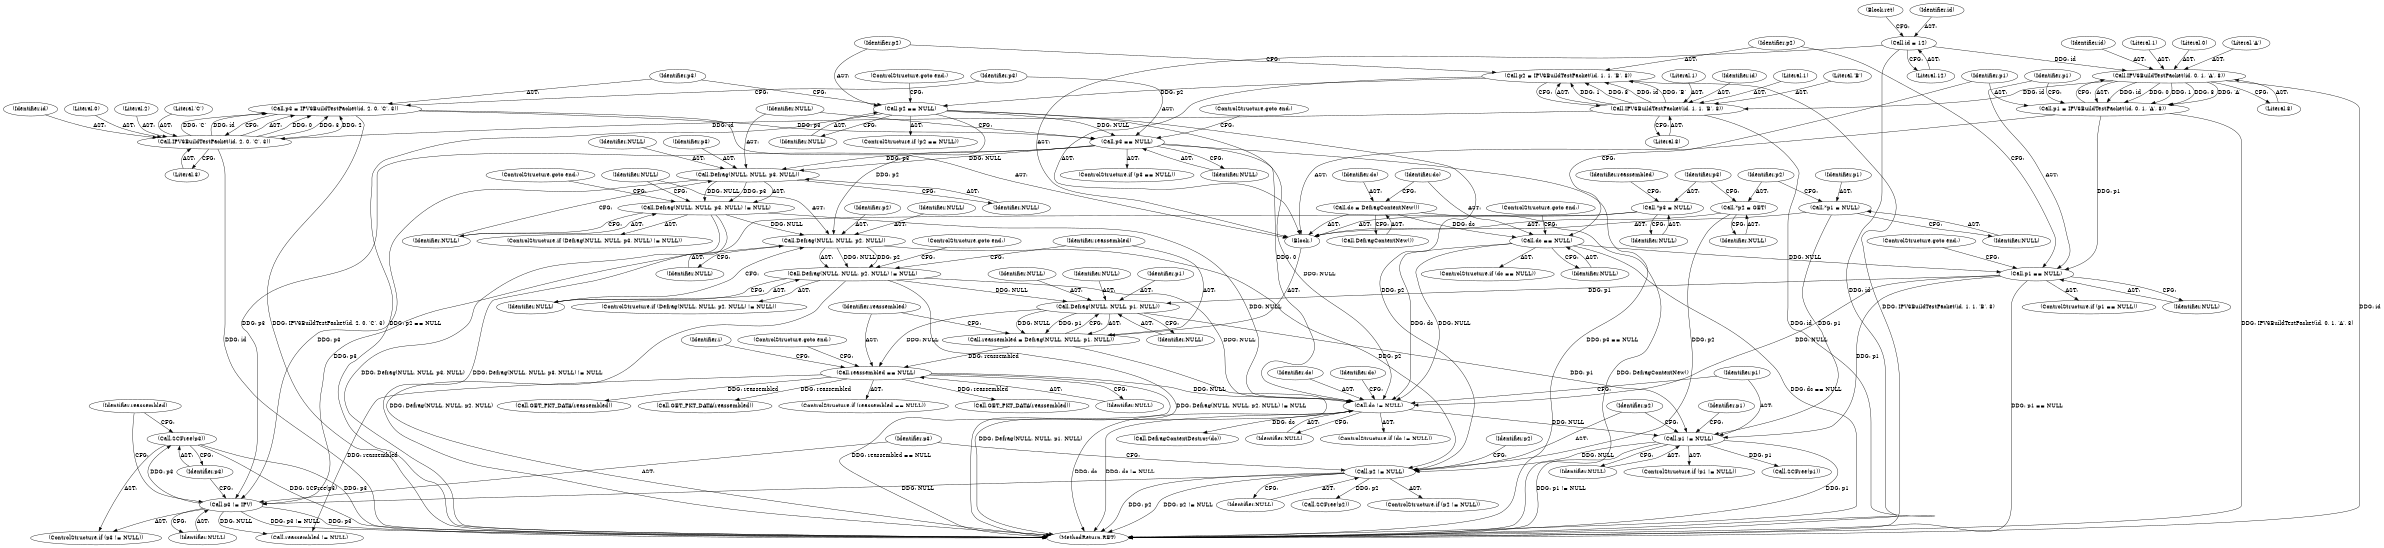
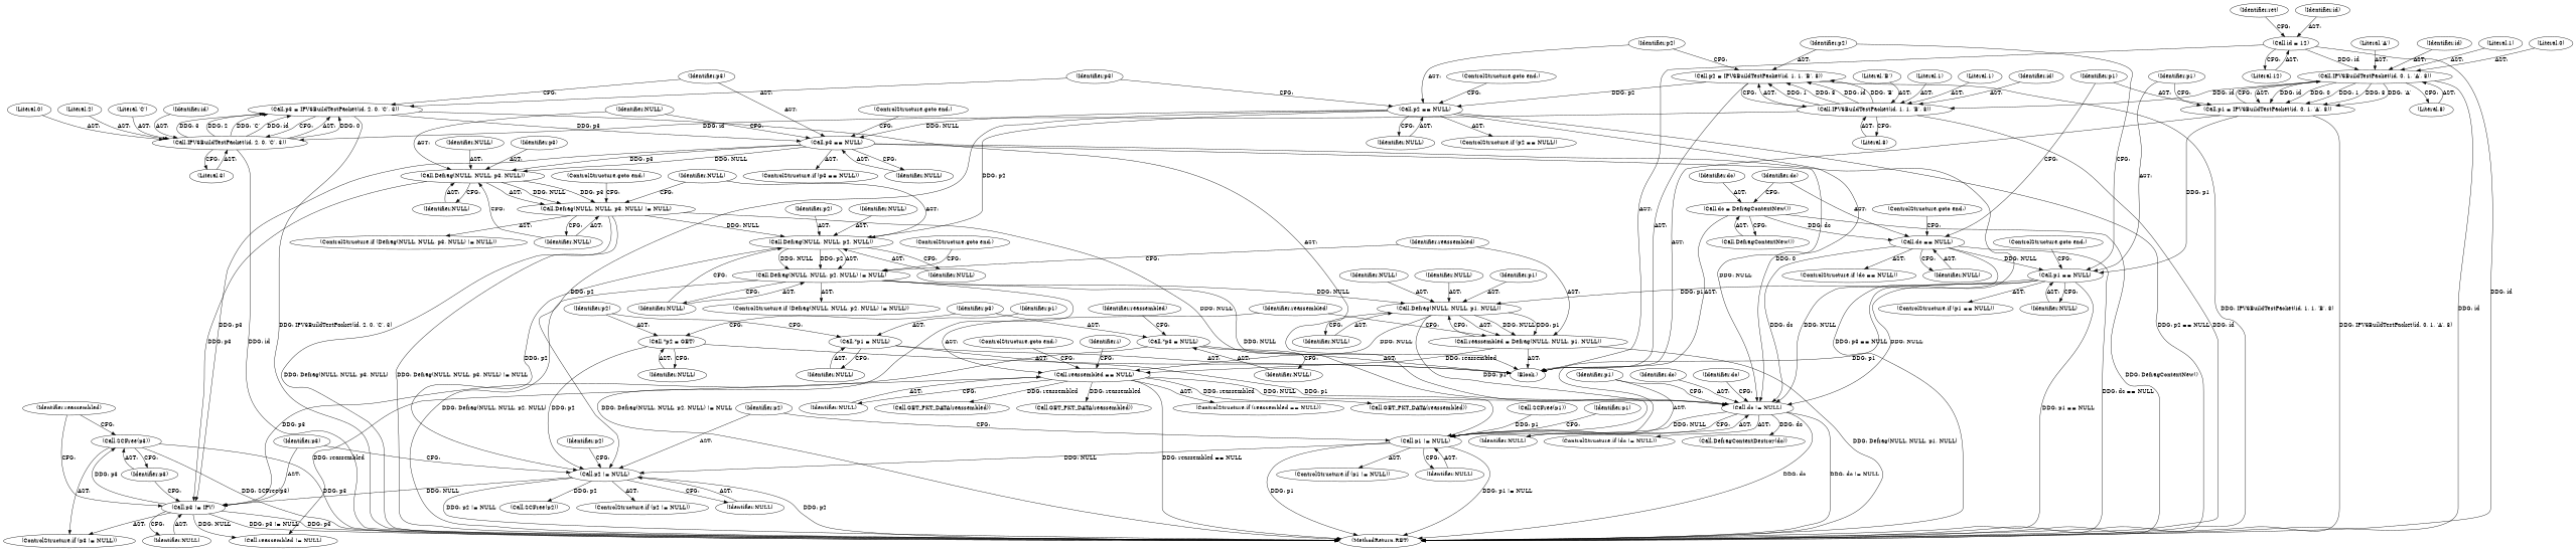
  digraph {
    n1 [label="(Call,SCFree(p3))"]
    n2 [label="(MethodReturn,RET)"]
    n3 [label="(ControlStructure,if (p3 != NULL))"]
    n4 [label="(Identifier,p3)"]
    n5 [label="(Call,p3 != IPV)"]
    n6 [label="(Call,reassembled != NULL)"]
    n7 [label="(Identifier,NULL)"]
    n8 [label="(Call,Defrag(NULL, NULL, p3, NULL))"]
    n9 [label="(Call,Defrag(NULL, NULL, p3, NULL) != NULL)"]
    n10 [label="(Identifier,NULL)"]
    n11 [label="(Call,dc != NULL)"]
    n12 [label="(Call,Defrag(NULL, NULL, p2, NULL))"]
    n13 [label="(Identifier,NULL)"]
    n14 [label="(ControlStructure,if (Defrag(NULL, NULL, p3, NULL) != NULL))"]
    n15 [label="(Call,p3 == NULL)"]
    n16 [label="(ControlStructure,if (p3 == NULL))"]
    n17 [label="(Identifier,NULL)"]
    n18 [label="(Call,p1 != NULL)"]
    n19 [label="(Identifier,NULL)"]
    n20 [label="(ControlStructure,if (dc != NULL))"]
    n21 [label="(Call,DefragContextDestroy(dc))"]
    n22 [label="(Call,p3 = IPV6BuildTestPacket(id, 2, 0, 'C', 3))"]
    n23 [label="(Call,IPV6BuildTestPacket(id, 2, 0, 'C', 3))"]
    n24 [label="(Block,)"]
    n25 [label="(Literal,3)"]
    n26 [label="(Call,IPV6BuildTestPacket(id, 1, 1, 'B', 8))"]
    n27 [label="(Call,p2 = IPV6BuildTestPacket(id, 1, 1, 'B', 8))"]
    n28 [label="(Literal,8)"]
    n29 [label="(Call,p2 == NULL)"]
    n30 [label="(Call,IPV6BuildTestPacket(id, 0, 1, 'A', 8))"]
    n31 [label="(Call,p1 = IPV6BuildTestPacket(id, 0, 1, 'A', 8))"]
    n32 [label="(Literal,8)"]
    n33 [label="(Call,p1 == NULL)"]
    n34 [label="(Call,id = 12)"]
    n35 [label="(Literal,12)"]
    n36 [label="(Call,p2 != NULL)"]
    n37 [label="(Identifier,NULL)"]
    n38 [label="(ControlStructure,if (p2 == NULL))"]
    n39 [label="(ControlStructure,if (p2 != NULL))"]
    n40 [label="(Identifier,NULL)"]
    n41 [label="(Call,SCFree(p2))"]
    n42 [label="(Call,Defrag(NULL, NULL, p2, NULL) != NULL)"]
    n43 [label="(Identifier,NULL)"]
    n44 [label="(Call,Defrag(NULL, NULL, p1, NULL))"]
    n45 [label="(ControlStructure,if (p1 == NULL))"]
    n46 [label="(Identifier,NULL)"]
    n47 [label="(ControlStructure,if (p1 != NULL))"]
    n48 [label="(Call,SCFree(p1))"]
    n49 [label="(Identifier,NULL)"]
    n50 [label="(Call,reassembled == NULL)"]
    n51 [label="(Call,reassembled = Defrag(NULL, NULL, p1, NULL))"]
    n52 [label="(Identifier,NULL)"]
    n53 [label="(Call,dc == NULL)"]
    n54 [label="(ControlStructure,if (dc == NULL))"]
    n55 [label="(Identifier,NULL)"]
    n56 [label="(Call,dc = DefragContextNew())"]
    n57 [label="(Call,DefragContextNew())"]
    n58 [label="(Call,*p3 = NULL)"]
    n59 [label="(Identifier,NULL)"]
    n60 [label="(Identifier,NULL)"]
    n61 [label="(ControlStructure,if (Defrag(NULL, NULL, p2, NULL) != NULL))"]
    n62 [label="(Call,*p2 = GET)"]
    n63 [label="(Identifier,NULL)"]
    n64 [label="(Call,GET_PKT_DATA(reassembled))"]
    n65 [label="(Call,GET_PKT_DATA(reassembled))"]
    n66 [label="(ControlStructure,if (reassembled == NULL))"]
    n67 [label="(Call,GET_PKT_DATA(reassembled))"]
    n68 [label="(Identifier,NULL)"]
    n69 [label="(Call,*p1 = NULL)"]
    n70 [label="(Identifier,NULL)"]
    n71 [label="(Identifier,p1)"]
    n72 [label="(ControlStructure,goto end;)"]
    n73 [label="(Identifier,id)"]
    n74 [label="(Literal,'B')"]
-   n75 [label="(Block,ret)"]
+   n75 [label="(Identifier,ret)"]
    n76 [label="(Identifier,reassembled)"]
    n77 [label="(Identifier,p3)"]
    n78 [label="(Identifier,dc)"]
    n79 [label="(Literal,1)"]
    n80 [label="(ControlStructure,goto end;)"]
    n81 [label="(Identifier,p3)"]
    n82 [label="(Literal,1)"]
    n83 [label="(Identifier,p3)"]
    n84 [label="(Identifier,reassembled)"]
    n85 [label="(Literal,'C')"]
    n86 [label="(Identifier,NULL)"]
    n87 [label="(Identifier,p2)"]
    n88 [label="(Identifier,p3)"]
    n89 [label="(Identifier,reassembled)"]
    n90 [label="(Identifier,id)"]
    n91 [label="(Identifier,id)"]
    n92 [label="(Identifier,NULL)"]
    n93 [label="(Literal,1)"]
    n94 [label="(Identifier,reassembled)"]
    n95 [label="(ControlStructure,goto end;)"]
    n96 [label="(Identifier,p1)"]
    n97 [label="(Identifier,p2)"]
    n98 [label="(Literal,0)"]
    n99 [label="(Identifier,dc)"]
    n100 [label="(ControlStructure,goto end;)"]
    n101 [label="(Identifier,p1)"]
    n102 [label="(Literal,2)"]
    n103 [label="(Literal,0)"]
    n104 [label="(Identifier,p2)"]
    n105 [label="(Identifier,p1)"]
    n106 [label="(Identifier,NULL)"]
    n107 [label="(Identifier,i)"]
    n108 [label="(Identifier,p2)"]
    n109 [label="(Identifier,NULL)"]
    n110 [label="(Identifier,p3)"]
    n111 [label="(ControlStructure,goto end;)"]
    n112 [label="(Identifier,p2)"]
    n113 [label="(ControlStructure,goto end;)"]
    n114 [label="(Identifier,p1)"]
    n115 [label="(Identifier,id)"]
    n116 [label="(Identifier,NULL)"]
    n117 [label="(Identifier,dc)"]
    n118 [label="(Identifier,p2)"]
    n119 [label="(Literal,'A')"]
    n120 [label="(Identifier,dc)"]
    n121 [label="(ControlStructure,goto end;)"]
    n122 [label="(Identifier,NULL)"]
    n123 [label="(Identifier,p1)"]
    n1 -> n2 [label="DDG: SCFree(p3)"]
    n1 -> n2 [label="DDG: p3"]
    n1 -> n3 [label="AST: "]
    n1 -> n4 [label="CFG: "]
    n4 -> n1 [label="AST: "]
    n4 -> n5 [label="CFG: "]
    n5 -> n1 [label="DDG: p3"]
    n5 -> n2 [label="DDG: p3 != NULL"]
    n5 -> n2 [label="DDG: p3"]
    n5 -> n3 [label="AST: "]
    n5 -> n6 [label="DDG: NULL"]
    n5 -> n7 [label="CFG: "]
    n7 -> n5 [label="AST: "]
    n8 -> n5 [label="DDG: p3"]
    n8 -> n9 [label="AST: "]
    n8 -> n9 [label="DDG: NULL"]
    n8 -> n9 [label="DDG: p3"]
    n8 -> n10 [label="CFG: "]
    n9 -> n2 [label="DDG: Defrag(NULL, NULL, p3, NULL)"]
    n9 -> n2 [label="DDG: Defrag(NULL, NULL, p3, NULL) != NULL"]
    n9 -> n11 [label="DDG: NULL"]
    n9 -> n12 [label="DDG: NULL"]
    n9 -> n13 [label="CFG: "]
    n9 -> n14 [label="AST: "]
    n10 -> n8 [label="AST: "]
    n11 -> n2 [label="DDG: dc != NULL"]
    n11 -> n2 [label="DDG: dc"]
    n11 -> n18 [label="DDG: NULL"]
    n11 -> n19 [label="CFG: "]
    n11 -> n20 [label="AST: "]
    n11 -> n21 [label="DDG: dc"]
    n12 -> n36 [label="DDG: p2"]
    n12 -> n42 [label="AST: "]
    n12 -> n42 [label="DDG: NULL"]
    n12 -> n42 [label="DDG: p2"]
    n12 -> n43 [label="CFG: "]
    n13 -> n8 [label="CFG: "]
    n13 -> n9 [label="AST: "]
    n15 -> n2 [label="DDG: p3 == NULL"]
    n15 -> n5 [label="DDG: p3"]
    n15 -> n8 [label="DDG: NULL"]
    n15 -> n8 [label="DDG: p3"]
    n15 -> n11 [label="DDG: NULL"]
    n15 -> n16 [label="AST: "]
    n15 -> n17 [label="CFG: "]
    n17 -> n15 [label="AST: "]
    n18 -> n2 [label="DDG: p1"]
    n18 -> n2 [label="DDG: p1 != NULL"]
    n18 -> n36 [label="DDG: NULL"]
    n18 -> n47 [label="AST: "]
-   n18 -> n48 [label="DDG: p1"]
+   n48 -> n18 [label="DDG: p1"]
    n18 -> n49 [label="CFG: "]
    n19 -> n11 [label="AST: "]
    n22 -> n2 [label="DDG: IPV6BuildTestPacket(id, 2, 0, 'C', 3)"]
    n22 -> n15 [label="DDG: p3"]
    n22 -> n23 [label="CFG: "]
    n22 -> n24 [label="AST: "]
    n23 -> n2 [label="DDG: id"]
    n23 -> n22 [label="AST: "]
    n23 -> n22 [label="DDG: 0"]
    n23 -> n22 [label="DDG: 3"]
    n23 -> n22 [label="DDG: 2"]
    n23 -> n22 [label="DDG: 'C'"]
    n23 -> n22 [label="DDG: id"]
    n23 -> n25 [label="CFG: "]
    n25 -> n23 [label="AST: "]
    n26 -> n2 [label="DDG: id"]
    n26 -> n23 [label="DDG: id"]
    n26 -> n27 [label="AST: "]
    n26 -> n27 [label="DDG: 1"]
    n26 -> n27 [label="DDG: 8"]
    n26 -> n27 [label="DDG: id"]
    n26 -> n27 [label="DDG: 'B'"]
    n26 -> n28 [label="CFG: "]
    n27 -> n2 [label="DDG: IPV6BuildTestPacket(id, 1, 1, 'B', 8)"]
    n27 -> n24 [label="AST: "]
    n27 -> n26 [label="CFG: "]
    n27 -> n29 [label="DDG: p2"]
    n28 -> n26 [label="AST: "]
    n29 -> n2 [label="DDG: p2 == NULL"]
    n29 -> n11 [label="DDG: 0"]
    n29 -> n12 [label="DDG: p2"]
    n29 -> n15 [label="DDG: NULL"]
    n29 -> n36 [label="DDG: p2"]
    n29 -> n37 [label="CFG: "]
    n29 -> n38 [label="AST: "]
    n30 -> n2 [label="DDG: id"]
    n30 -> n26 [label="DDG: id"]
    n30 -> n31 [label="AST: "]
    n30 -> n31 [label="DDG: id"]
    n30 -> n31 [label="DDG: 0"]
    n30 -> n31 [label="DDG: 1"]
    n30 -> n31 [label="DDG: 8"]
    n30 -> n31 [label="DDG: 'A'"]
    n30 -> n32 [label="CFG: "]
    n31 -> n2 [label="DDG: IPV6BuildTestPacket(id, 0, 1, 'A', 8)"]
    n31 -> n24 [label="AST: "]
    n31 -> n30 [label="CFG: "]
    n31 -> n33 [label="DDG: p1"]
    n32 -> n30 [label="AST: "]
    n33 -> n2 [label="DDG: p1 == NULL"]
    n33 -> n11 [label="DDG: NULL"]
    n33 -> n18 [label="DDG: p1"]
    n33 -> n44 [label="DDG: p1"]
    n33 -> n45 [label="AST: "]
    n33 -> n46 [label="CFG: "]
    n34 -> n2 [label="DDG: id"]
    n34 -> n24 [label="AST: "]
    n34 -> n30 [label="DDG: id"]
    n34 -> n35 [label="CFG: "]
    n35 -> n34 [label="AST: "]
    n36 -> n2 [label="DDG: p2"]
    n36 -> n2 [label="DDG: p2 != NULL"]
    n36 -> n5 [label="DDG: NULL"]
    n36 -> n39 [label="AST: "]
    n36 -> n40 [label="CFG: "]
    n36 -> n41 [label="DDG: p2"]
    n37 -> n29 [label="AST: "]
    n40 -> n36 [label="AST: "]
    n42 -> n2 [label="DDG: Defrag(NULL, NULL, p2, NULL)"]
    n42 -> n2 [label="DDG: Defrag(NULL, NULL, p2, NULL) != NULL"]
    n42 -> n11 [label="DDG: NULL"]
    n42 -> n44 [label="DDG: NULL"]
    n42 -> n60 [label="CFG: "]
    n42 -> n61 [label="AST: "]
    n43 -> n12 [label="AST: "]
    n44 -> n18 [label="DDG: p1"]
    n44 -> n50 [label="DDG: NULL"]
    n44 -> n51 [label="AST: "]
    n44 -> n51 [label="DDG: NULL"]
    n44 -> n51 [label="DDG: p1"]
    n44 -> n52 [label="CFG: "]
    n46 -> n33 [label="AST: "]
    n49 -> n18 [label="AST: "]
    n50 -> n2 [label="DDG: reassembled == NULL"]
    n50 -> n6 [label="DDG: reassembled"]
    n50 -> n11 [label="DDG: NULL"]
    n50 -> n64 [label="DDG: reassembled"]
    n50 -> n65 [label="DDG: reassembled"]
    n50 -> n66 [label="AST: "]
    n50 -> n67 [label="DDG: reassembled"]
    n50 -> n68 [label="CFG: "]
    n51 -> n2 [label="DDG: Defrag(NULL, NULL, p1, NULL)"]
-   n24 -> n51 [label="AST: "]
+   n51 -> n24 [label="AST: "]
    n51 -> n44 [label="CFG: "]
    n51 -> n50 [label="DDG: reassembled"]
    n52 -> n44 [label="AST: "]
    n53 -> n2 [label="DDG: dc == NULL"]
    n53 -> n11 [label="DDG: dc"]
    n53 -> n11 [label="DDG: NULL"]
    n53 -> n33 [label="DDG: NULL"]
    n53 -> n54 [label="AST: "]
    n53 -> n55 [label="CFG: "]
    n55 -> n53 [label="AST: "]
    n56 -> n2 [label="DDG: DefragContextNew()"]
    n56 -> n24 [label="AST: "]
    n56 -> n53 [label="DDG: dc"]
    n56 -> n57 [label="CFG: "]
    n57 -> n56 [label="AST: "]
    n58 -> n5 [label="DDG: p3"]
    n58 -> n24 [label="AST: "]
    n58 -> n59 [label="CFG: "]
    n59 -> n58 [label="AST: "]
    n60 -> n12 [label="CFG: "]
    n60 -> n42 [label="AST: "]
    n62 -> n24 [label="AST: "]
    n62 -> n36 [label="DDG: p2"]
    n62 -> n63 [label="CFG: "]
    n63 -> n62 [label="AST: "]
    n68 -> n50 [label="AST: "]
    n69 -> n18 [label="DDG: p1"]
    n69 -> n24 [label="AST: "]
    n69 -> n70 [label="CFG: "]
    n70 -> n69 [label="AST: "]
    n71 -> n69 [label="AST: "]
    n72 -> n42 [label="CFG: "]
    n73 -> n30 [label="AST: "]
    n74 -> n26 [label="AST: "]
    n75 -> n34 [label="CFG: "]
    n76 -> n50 [label="AST: "]
    n76 -> n51 [label="CFG: "]
    n77 -> n22 [label="AST: "]
    n77 -> n29 [label="CFG: "]
    n78 -> n56 [label="AST: "]
    n79 -> n30 [label="AST: "]
    n80 -> n50 [label="CFG: "]
    n81 -> n8 [label="AST: "]
    n82 -> n26 [label="AST: "]
    n83 -> n58 [label="AST: "]
    n83 -> n62 [label="CFG: "]
    n84 -> n58 [label="CFG: "]
    n85 -> n23 [label="AST: "]
    n86 -> n9 [label="CFG: "]
    n86 -> n12 [label="AST: "]
    n87 -> n62 [label="AST: "]
    n87 -> n69 [label="CFG: "]
    n88 -> n15 [label="AST: "]
    n88 -> n22 [label="CFG: "]
    n89 -> n1 [label="CFG: "]
    n89 -> n5 [label="CFG: "]
    n90 -> n23 [label="AST: "]
    n91 -> n34 [label="AST: "]
    n92 -> n44 [label="AST: "]
    n93 -> n26 [label="AST: "]
    n94 -> n42 [label="CFG: "]
    n94 -> n51 [label="AST: "]
    n95 -> n53 [label="CFG: "]
    n96 -> n11 [label="CFG: "]
    n96 -> n18 [label="AST: "]
    n97 -> n18 [label="CFG: "]
    n97 -> n36 [label="AST: "]
    n98 -> n23 [label="AST: "]
    n99 -> n53 [label="AST: "]
    n99 -> n56 [label="CFG: "]
    n100 -> n9 [label="CFG: "]
    n101 -> n18 [label="CFG: "]
    n102 -> n23 [label="AST: "]
    n103 -> n30 [label="AST: "]
    n104 -> n27 [label="AST: "]
    n104 -> n33 [label="CFG: "]
    n105 -> n31 [label="CFG: "]
    n105 -> n33 [label="AST: "]
    n106 -> n8 [label="AST: "]
    n106 -> n15 [label="CFG: "]
    n107 -> n50 [label="CFG: "]
    n108 -> n27 [label="CFG: "]
    n108 -> n29 [label="AST: "]
    n109 -> n44 [label="AST: "]
    n110 -> n5 [label="AST: "]
    n110 -> n36 [label="CFG: "]
    n111 -> n15 [label="CFG: "]
    n112 -> n12 [label="AST: "]
    n113 -> n29 [label="CFG: "]
    n114 -> n44 [label="AST: "]
    n115 -> n26 [label="AST: "]
    n116 -> n8 [label="AST: "]
    n117 -> n11 [label="AST: "]
    n118 -> n36 [label="CFG: "]
    n119 -> n30 [label="AST: "]
    n120 -> n11 [label="CFG: "]
    n121 -> n33 [label="CFG: "]
    n122 -> n12 [label="AST: "]
    n123 -> n31 [label="AST: "]
    n123 -> n53 [label="CFG: "]
  }
